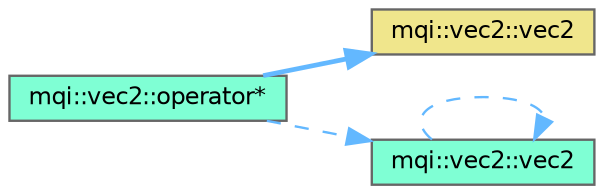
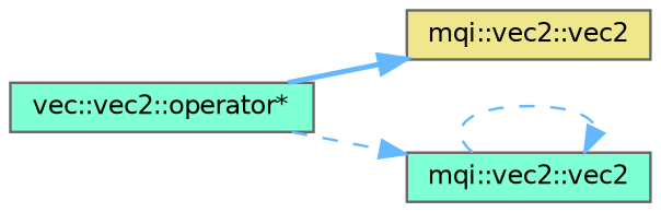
  digraph {
    rankdir=LR
    node [color=grey40 fillcolor=aquamarine fontname=Helvetica fontsize=10 shape=box style=filled]
    edge [color=steelblue1 fontname=Helvetica fontsize=10 labelfontname=Helvetica labelfontsize=10 style=dashed]
-   n1 [color=gray40 fontcolor=black height=0.2 label="mqi::vec2::operator*" width=0.4]
+   n1 [color=gray40 fontcolor=black height=0.2 label="vec::vec2::operator*" width=0.4]
    n2 [fillcolor=khaki height=0.2 label="mqi::vec2::vec2" width=0.4]
    n3 [height=0.2 label="mqi::vec2::vec2" width=0.4]
    n1 -> n2 [style=bold]
    n1 -> n3
    n3 -> n3
  }
